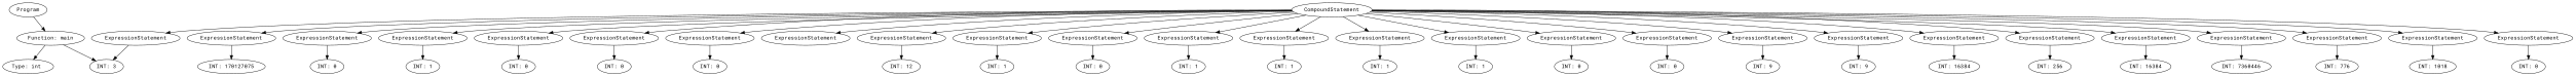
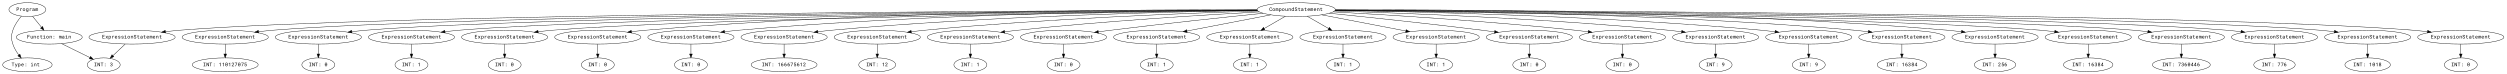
  digraph {
    fontname="Roboto Mono"
    node [fontname="Roboto Mono"]
    edge [fontname="Roboto Mono"]
    n1 [label=Program]
    n2 [label="Function: main"]
    n3 [label="Type: int "]
    n4 [label="INT: 3"]
    n5 [label=CompoundStatement]
    n6 [label=ExpressionStatement]
    n7 [label=ExpressionStatement]
    n8 [label=ExpressionStatement]
    n9 [label=ExpressionStatement]
    n10 [label=ExpressionStatement]
    n11 [label=ExpressionStatement]
    n12 [label=ExpressionStatement]
    n13 [label=ExpressionStatement]
    n14 [label=ExpressionStatement]
    n15 [label=ExpressionStatement]
    n16 [label=ExpressionStatement]
    n17 [label=ExpressionStatement]
    n18 [label=ExpressionStatement]
    n19 [label=ExpressionStatement]
    n20 [label=ExpressionStatement]
    n21 [label=ExpressionStatement]
    n22 [label=ExpressionStatement]
    n23 [label=ExpressionStatement]
    n24 [label=ExpressionStatement]
    n25 [label=ExpressionStatement]
    n26 [label=ExpressionStatement]
    n27 [label=ExpressionStatement]
    n28 [label=ExpressionStatement]
    n29 [label=ExpressionStatement]
    n30 [label=ExpressionStatement]
    n31 [label=ExpressionStatement]
-   n32 [label="INT: 170127075"]
+   n32 [label="INT: 110127075"]
    n33 [label="INT: 0"]
    n34 [label="INT: 1"]
    n35 [label="INT: 0"]
    n36 [label="INT: 0"]
    n37 [label="INT: 0"]
+   n38 [label="INT: 166675612"]
    n39 [label="INT: 12"]
    n40 [label="INT: 1"]
    n41 [label="INT: 0"]
    n42 [label="INT: 1"]
    n43 [label="INT: 1"]
    n44 [label="INT: 1"]
    n45 [label="INT: 1"]
    n46 [label="INT: 0"]
    n47 [label="INT: 0"]
    n48 [label="INT: 9"]
    n49 [label="INT: 9"]
    n50 [label="INT: 16384"]
    n51 [label="INT: 256"]
    n52 [label="INT: 16384"]
    n53 [label="INT: 7360446"]
    n54 [label="INT: 776"]
    n55 [label="INT: 1018"]
    n56 [label="INT: 0"]
    n1 -> n2
-   n2 -> n3
+   n1 -> n3
    n2 -> n4
    n5 -> n6
    n5 -> n7
    n5 -> n8
    n5 -> n9
    n5 -> n10
    n5 -> n11
    n5 -> n12
    n5 -> n13
    n5 -> n14
    n5 -> n15
    n5 -> n16
    n5 -> n17
    n5 -> n18
    n5 -> n19
    n5 -> n20
    n5 -> n21
    n5 -> n22
    n5 -> n23
    n5 -> n24
    n5 -> n25
    n5 -> n26
    n5 -> n27
    n5 -> n28
    n5 -> n29
    n5 -> n30
    n5 -> n31
    n6 -> n32
    n7 -> n33
    n8 -> n34
    n9 -> n35
    n10 -> n36
    n11 -> n37
+   n12 -> n38
    n13 -> n39
    n14 -> n40
    n15 -> n41
    n16 -> n42
    n17 -> n43
    n18 -> n44
    n19 -> n45
    n20 -> n46
    n21 -> n47
    n22 -> n48
    n23 -> n49
    n24 -> n4
    n25 -> n50
    n26 -> n51
    n27 -> n52
    n28 -> n53
    n29 -> n54
    n30 -> n55
    n31 -> n56
  }
